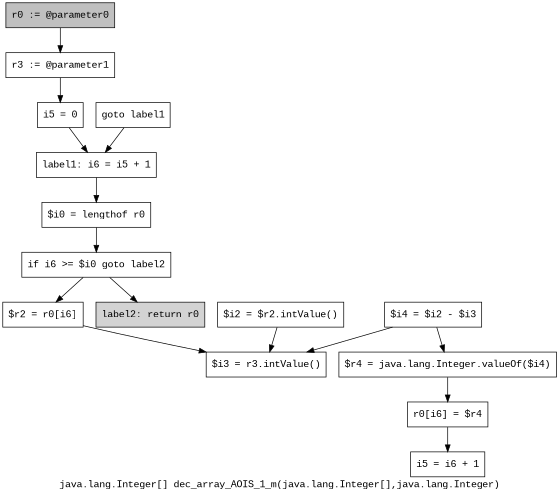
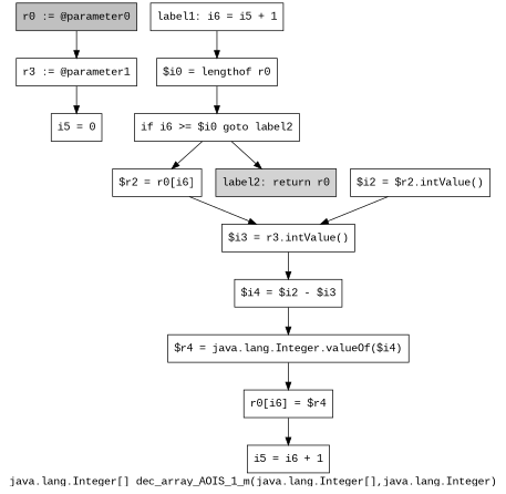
  digraph {
    fontname="Liberation Mono"
    label="java.lang.Integer[] dec_array_AOIS_1_m(java.lang.Integer[],java.lang.Integer)"
    node [fontname="Liberation Mono" shape=box]
    edge [fontname="Liberation Mono"]
    n1 [fillcolor=gray label="r0 := @parameter0" style=filled]
    n2 [label="r3 := @parameter1"]
    n3 [label="i5 = 0"]
    n4 [label="label1: i6 = i5 + 1"]
    n5 [label="$i0 = lengthof r0"]
    n6 [label="if i6 >= $i0 goto label2"]
    n7 [label="$r2 = r0[i6]"]
    n8 [fillcolor=lightgray label="label2: return r0" style=filled]
    n9 [label="$i3 = r3.intValue()"]
    n10 [label="$i2 = $r2.intValue()"]
    n11 [label="$i4 = $i2 - $i3"]
    n12 [label="$r4 = java.lang.Integer.valueOf($i4)"]
    n13 [label="r0[i6] = $r4"]
    n14 [label="i5 = i6 + 1"]
-   n15 [label="goto label1"]
    n1 -> n2
    n2 -> n3
-   n3 -> n4
    n4 -> n5
    n5 -> n6
    n6 -> n7
    n6 -> n8
    n7 -> n9
-   n11 -> n9
+   n9 -> n11
    n10 -> n9
    n11 -> n12
    n12 -> n13
    n13 -> n14
-   n15 -> n4
  }
